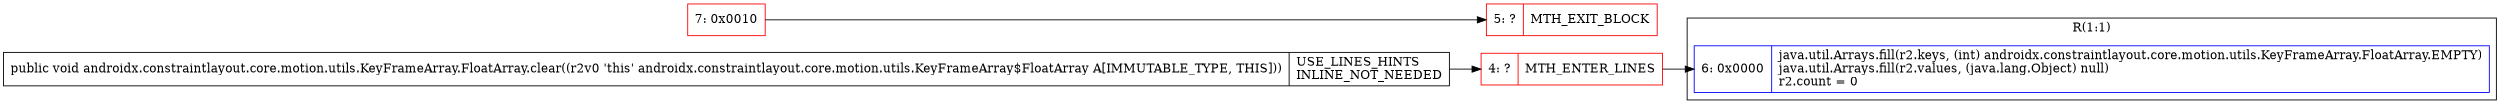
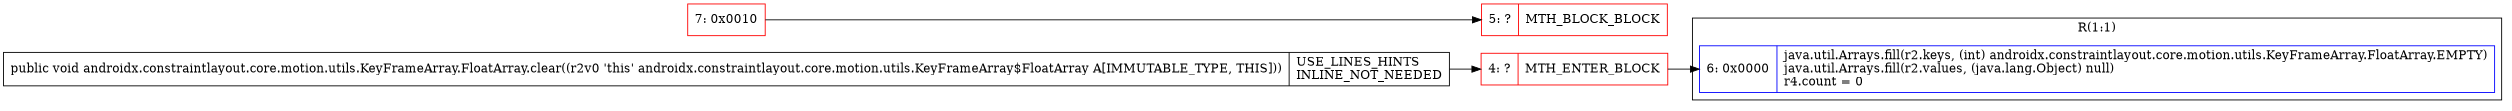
  digraph {
    rankdir=LR
    node [color=red shape=record]
-   n1 [color=blue label="{6\:\ 0x0000|java.util.Arrays.fill(r2.keys, (int) androidx.constraintlayout.core.motion.utils.KeyFrameArray.FloatArray.EMPTY)\ljava.util.Arrays.fill(r2.values, (java.lang.Object) null)\lr2.count = 0\l}"]
+   n1 [color=blue label="{6\:\ 0x0000|java.util.Arrays.fill(r2.keys, (int) androidx.constraintlayout.core.motion.utils.KeyFrameArray.FloatArray.EMPTY)\ljava.util.Arrays.fill(r2.values, (java.lang.Object) null)\lr4.count = 0\l}"]
    n2 [label="{7\:\ 0x0010}"]
-   n3 [label="{5\:\ ?|MTH_EXIT_BLOCK\l}"]
-   n4 [label="{4\:\ ?|MTH_ENTER_LINES\l}"]
+   n3 [label="{5\:\ ?|MTH_BLOCK_BLOCK\l}"]
+   n4 [label="{4\:\ ?|MTH_ENTER_BLOCK\l}"]
    n5 [label="{public void androidx.constraintlayout.core.motion.utils.KeyFrameArray.FloatArray.clear((r2v0 'this' androidx.constraintlayout.core.motion.utils.KeyFrameArray$FloatArray A[IMMUTABLE_TYPE, THIS]))  | USE_LINES_HINTS\lINLINE_NOT_NEEDED\l}" color=""]
    subgraph cluster_1 {
      label="R(1:1)"
      n1
    }
    n2 -> n3
    n4 -> n1
    n5 -> n4
  }
